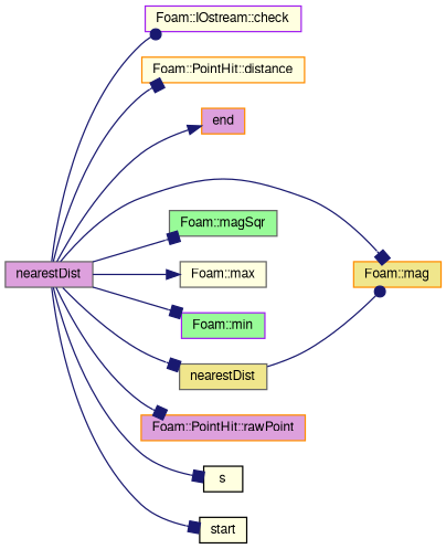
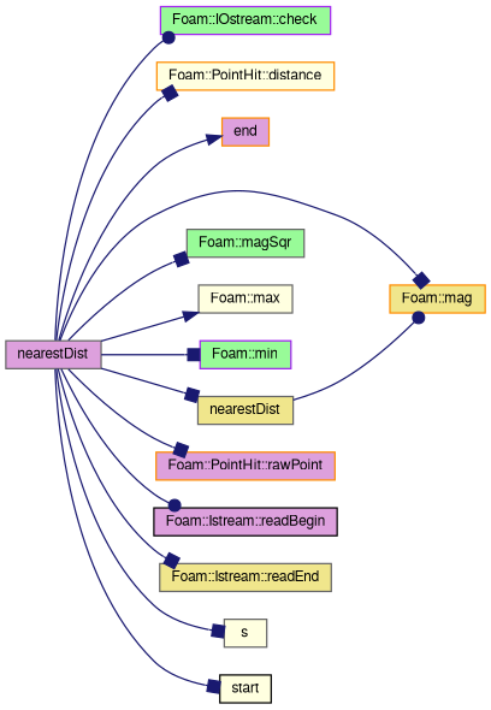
  digraph {
    rankdir=LR
    node [color=gray40 fillcolor=plum fontname=FreeSans fontsize=10 shape=record style=filled]
    edge [arrowhead=box color=midnightblue fontname=FreeSans fontsize=10 labelfontname=FreeSans labelfontsize=10 style=solid]
    n1 [fontcolor=black height=0.2 label=nearestDist width=0.4]
-   n2 [color=purple fillcolor=lightyellow height=0.2 label="Foam::IOstream::check" width=0.4]
+   n2 [color=purple fillcolor=palegreen height=0.2 label="Foam::IOstream::check" width=0.4]
    n3 [color=darkorange fillcolor=lightyellow height=0.2 label="Foam::PointHit::distance" width=0.4]
    n4 [color=darkorange height=0.2 label=end width=0.4]
    n5 [color=darkorange fillcolor=khaki height=0.2 label="Foam::mag" width=0.4]
    n6 [fillcolor=palegreen height=0.2 label="Foam::magSqr" width=0.4]
    n7 [fillcolor=lightyellow height=0.2 label="Foam::max" width=0.4]
    n8 [color=purple fillcolor=palegreen height=0.2 label="Foam::min" width=0.4]
    n9 [fillcolor=khaki height=0.2 label=nearestDist width=0.4]
    n10 [color=darkorange height=0.2 label="Foam::PointHit::rawPoint" width=0.4]
-   n13 [color=black fillcolor=lightyellow height=0.2 label=s width=0.4]
+   n11 [color=black height=0.2 label="Foam::Istream::readBegin" width=0.4]
+   n12 [fillcolor=khaki height=0.2 label="Foam::Istream::readEnd" width=0.4]
+   n13 [fillcolor=lightyellow height=0.2 label=s width=0.4]
    n14 [color=black fillcolor=lightyellow height=0.2 label=start width=0.4]
    n1 -> n2 [arrowhead=dot]
    n1 -> n3
    n1 -> n4 [arrowhead=normal]
    n1 -> n5
    n1 -> n6
    n1 -> n7 [arrowhead=normal]
    n1 -> n8
    n1 -> n9
    n1 -> n10
+   n1 -> n11 [arrowhead=dot]
+   n1 -> n12
    n1 -> n13
    n1 -> n14
    n9 -> n5 [arrowhead=dot]
  }
